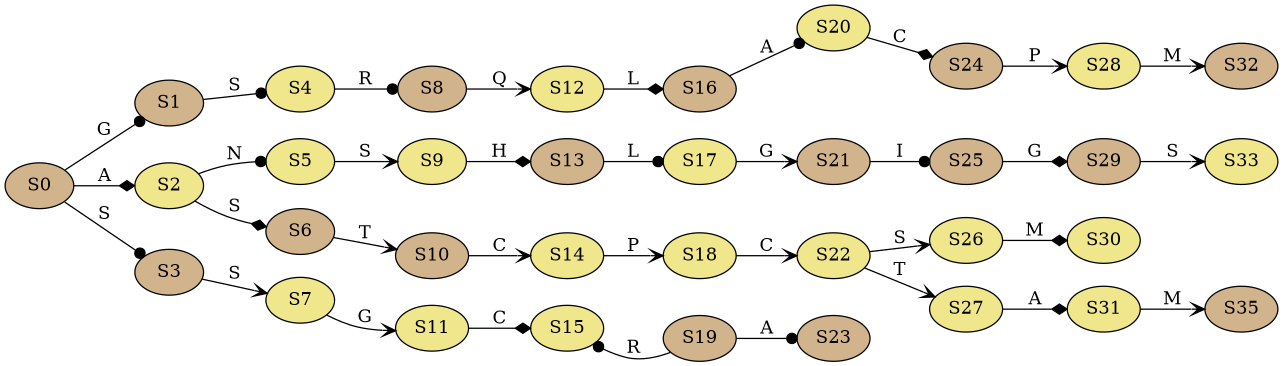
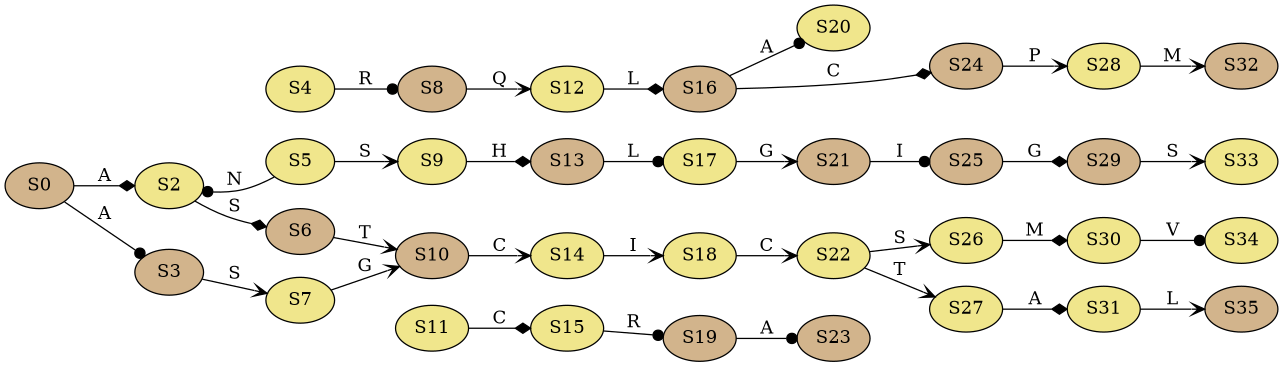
  strict digraph {
    rankdir=LR
    node [fillcolor=khaki style=filled]
    edge [arrowhead=vee]
    S0 [fillcolor=tan]
-   S1 [fillcolor=tan]
    S2
    S3 [fillcolor=tan]
    S4
    S5
    S6 [fillcolor=tan]
    S7
    S8 [fillcolor=tan]
    S9
    S10 [fillcolor=tan]
    S11
    S12
    S13 [fillcolor=tan]
    S14
    S15
    S16 [fillcolor=tan]
    S17
    S18
    S19 [fillcolor=tan]
    S20
    S21 [fillcolor=tan]
    S22
    S23 [fillcolor=tan]
    S24 [fillcolor=tan]
    S25 [fillcolor=tan]
    S26
    S27
    S28
    S29 [fillcolor=tan]
    S30
    S31
    S32 [fillcolor=tan]
    S33
+   S34
    S35 [fillcolor=tan]
-   S0 -> S1 [arrowhead=dot label=G]
    S0 -> S2 [arrowhead=diamond label=A]
-   S0 -> S3 [arrowhead=dot label=S]
-   S1 -> S4 [arrowhead=dot label=S]
-   S2 -> S5 [arrowhead=dot label=N]
+   S0 -> S3 [arrowhead=dot label=A]
+   S5 -> S2 [arrowhead=dot label=N]
    S2 -> S6 [arrowhead=diamond label=S]
    S3 -> S7 [label=S]
    S4 -> S8 [arrowhead=dot label=R]
    S5 -> S9 [label=S]
    S6 -> S10 [label=T]
-   S7 -> S11 [label=G]
+   S7 -> S10 [label=G]
    S8 -> S12 [label=Q]
    S9 -> S13 [arrowhead=diamond label=H]
    S10 -> S14 [label=C]
    S11 -> S15 [arrowhead=diamond label=C]
    S12 -> S16 [arrowhead=diamond label=L]
    S13 -> S17 [arrowhead=dot label=L]
-   S14 -> S18 [label=P]
-   S19 -> S15 [arrowhead=dot label=R]
+   S14 -> S18 [label=I]
+   S15 -> S19 [arrowhead=dot label=R]
    S16 -> S20 [arrowhead=dot label=A]
    S17 -> S21 [label=G]
    S18 -> S22 [label=C]
    S19 -> S23 [arrowhead=dot label=A]
-   S20 -> S24 [arrowhead=diamond label=C]
+   S16 -> S24 [arrowhead=diamond label=C]
    S21 -> S25 [arrowhead=dot label=I]
    S22 -> S26 [label=S]
    S22 -> S27 [label=T]
    S24 -> S28 [label=P]
    S25 -> S29 [arrowhead=diamond label=G]
    S26 -> S30 [arrowhead=diamond label=M]
    S27 -> S31 [arrowhead=diamond label=A]
    S28 -> S32 [label=M]
    S29 -> S33 [label=S]
-   S31 -> S35 [label=M]
+   S30 -> S34 [arrowhead=dot label=V]
+   S31 -> S35 [label=L]
  }
